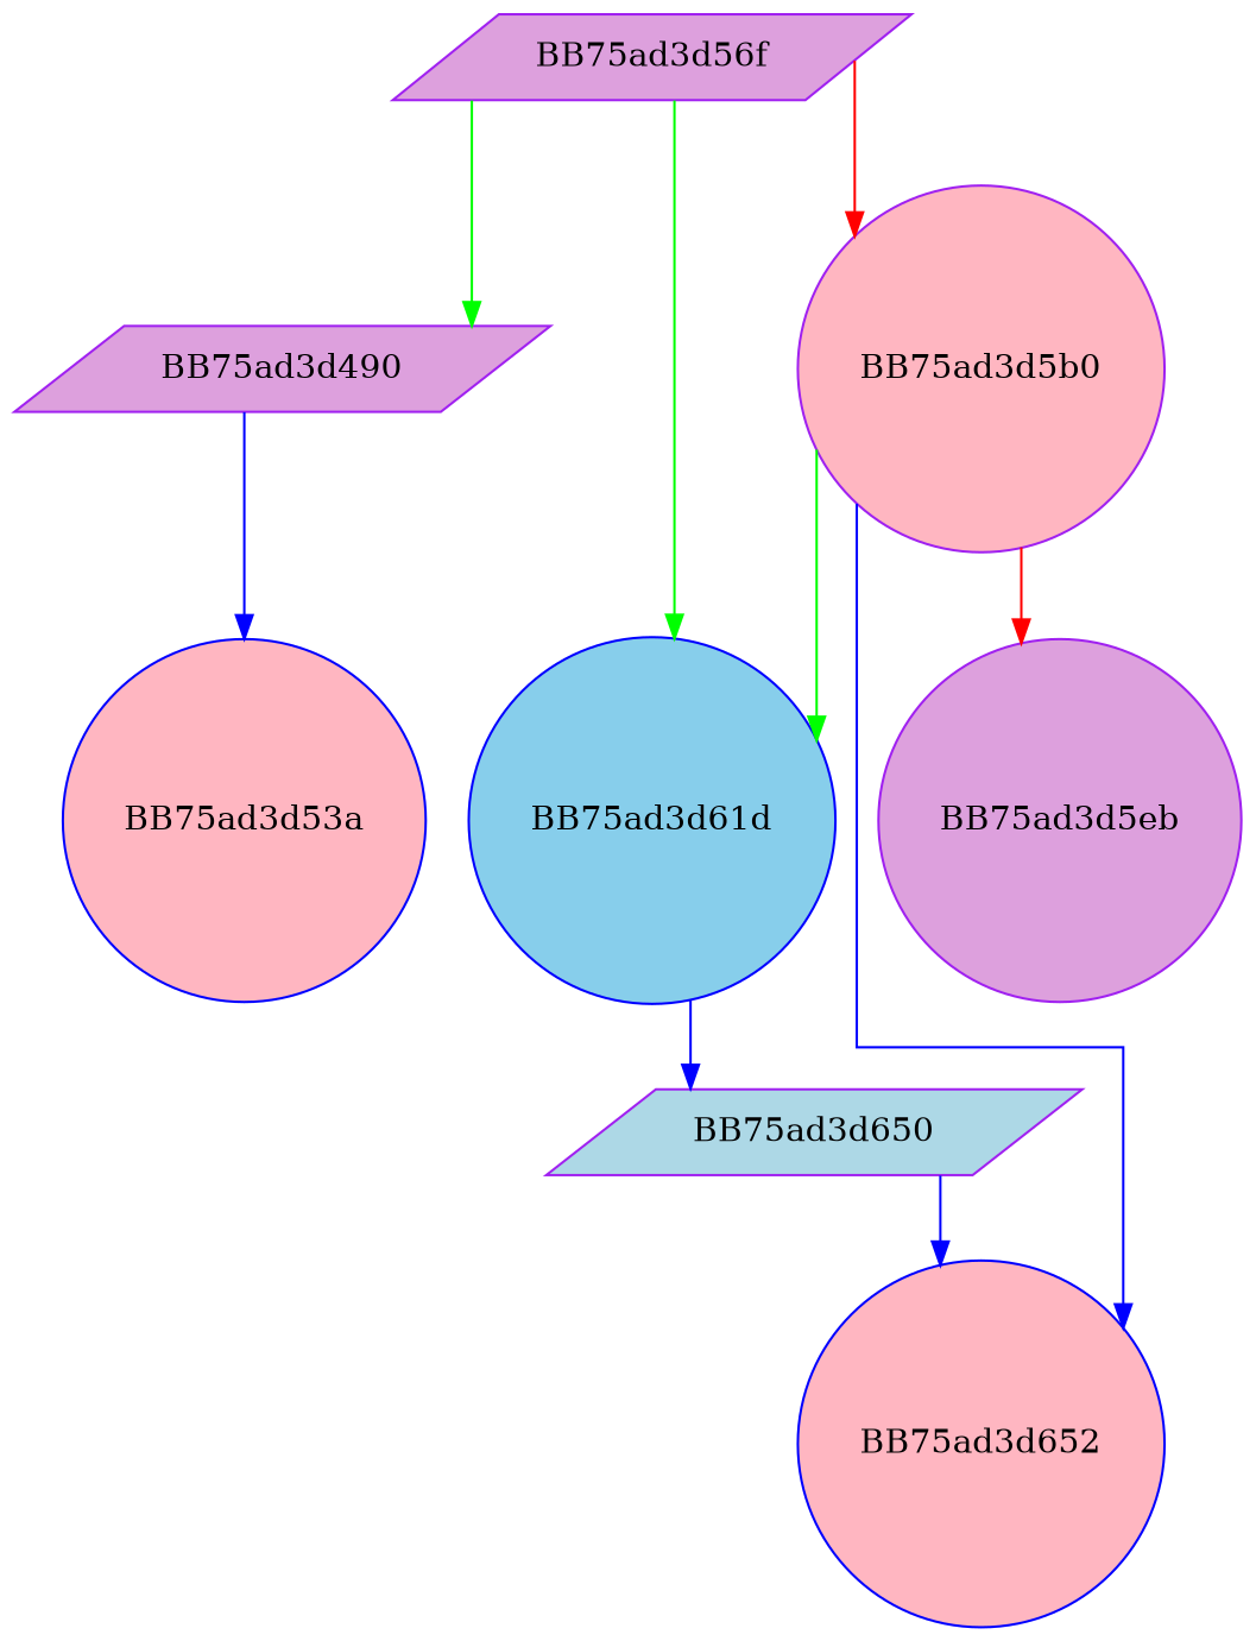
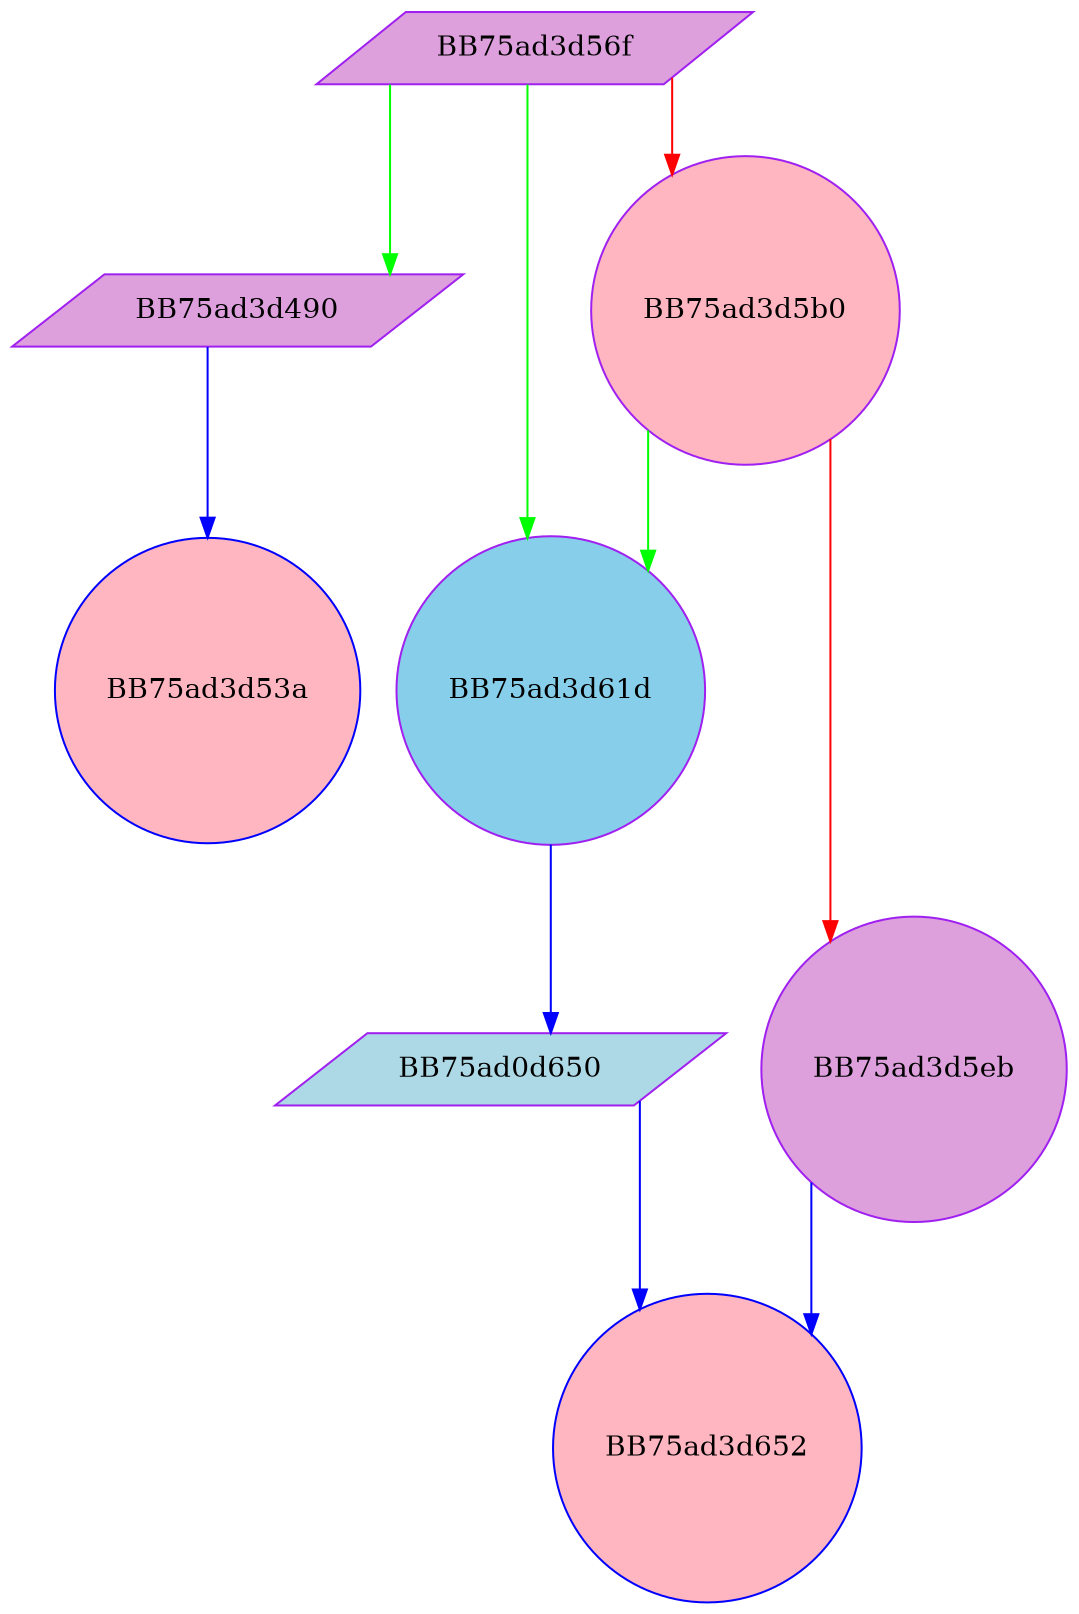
  digraph {
    splines=ortho
    node [color=purple fillcolor=lightpink shape=circle style=filled]
    edge [color=blue]
    BB75ad3d53a [color=blue]
    BB75ad3d490 [fillcolor=plum shape=parallelogram]
    BB75ad3d56f [fillcolor=plum shape=parallelogram]
-   BB75ad3d61d [color=blue fillcolor=skyblue]
+   BB75ad3d61d [fillcolor=skyblue]
    BB75ad3d5b0
-   BB75ad3d650 [fillcolor=lightblue shape=parallelogram]
+   BB75ad3d650 [fillcolor=lightblue shape=parallelogram label=BB75ad0d650]
    BB75ad3d5eb [fillcolor=plum]
    BB75ad3d652 [color=blue]
    BB75ad3d490 -> BB75ad3d53a
    BB75ad3d56f -> BB75ad3d490 [color=green]
    BB75ad3d56f -> BB75ad3d61d [color=green]
    BB75ad3d56f -> BB75ad3d5b0 [color=red]
    BB75ad3d61d -> BB75ad3d650
    BB75ad3d5b0 -> BB75ad3d61d [color=green]
    BB75ad3d5b0 -> BB75ad3d5eb [color=red]
    BB75ad3d650 -> BB75ad3d652
-   BB75ad3d5b0 -> BB75ad3d652
+   BB75ad3d5eb -> BB75ad3d652
  }
